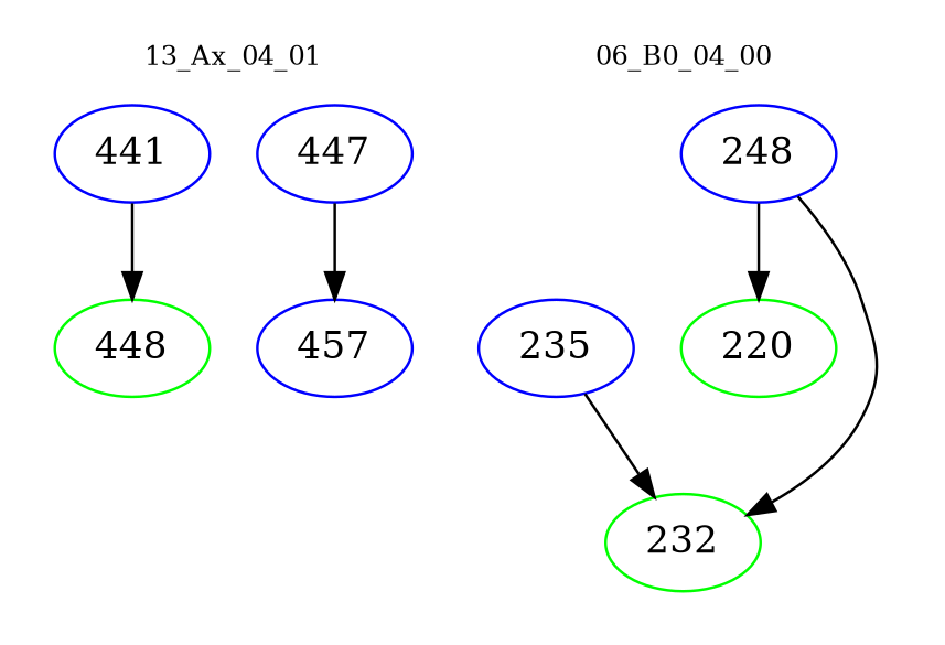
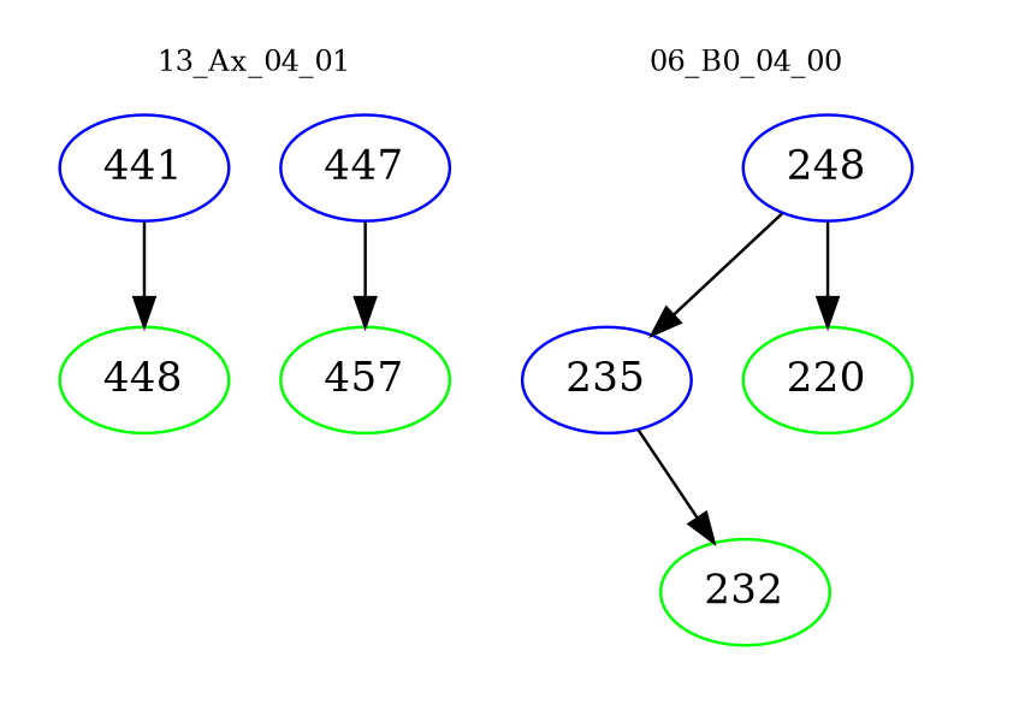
  digraph {
    node [color=blue]
    edge [color=black]
    n1 [label=447]
-   n2 [label=457]
+   n2 [color=green label=457]
    n3 [label=441]
    n4 [color=green label=448]
    n5 [label=248]
    n6 [label=235]
    n7 [color=green label=220]
    n8 [color=green label=232]
    subgraph cluster_1 {
      color=white
      fontsize=10
      label="13_Ax_04_01"
      n1
      n2
      n3
      n4
    }
    subgraph cluster_2 {
      color=white
      fontsize=10
      label="06_B0_04_00"
      n5
      n6
      n7
      n8
    }
    n1 -> n2
    n3 -> n4
-   n5 -> n8
+   n5 -> n6
    n5 -> n7
    n6 -> n8
  }
